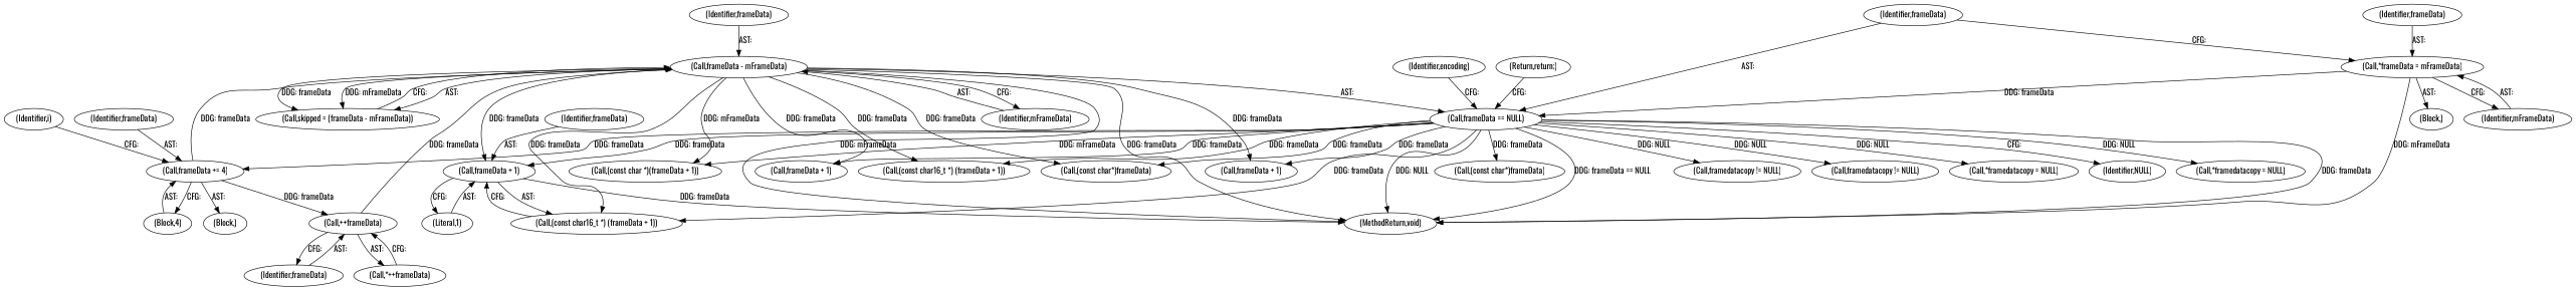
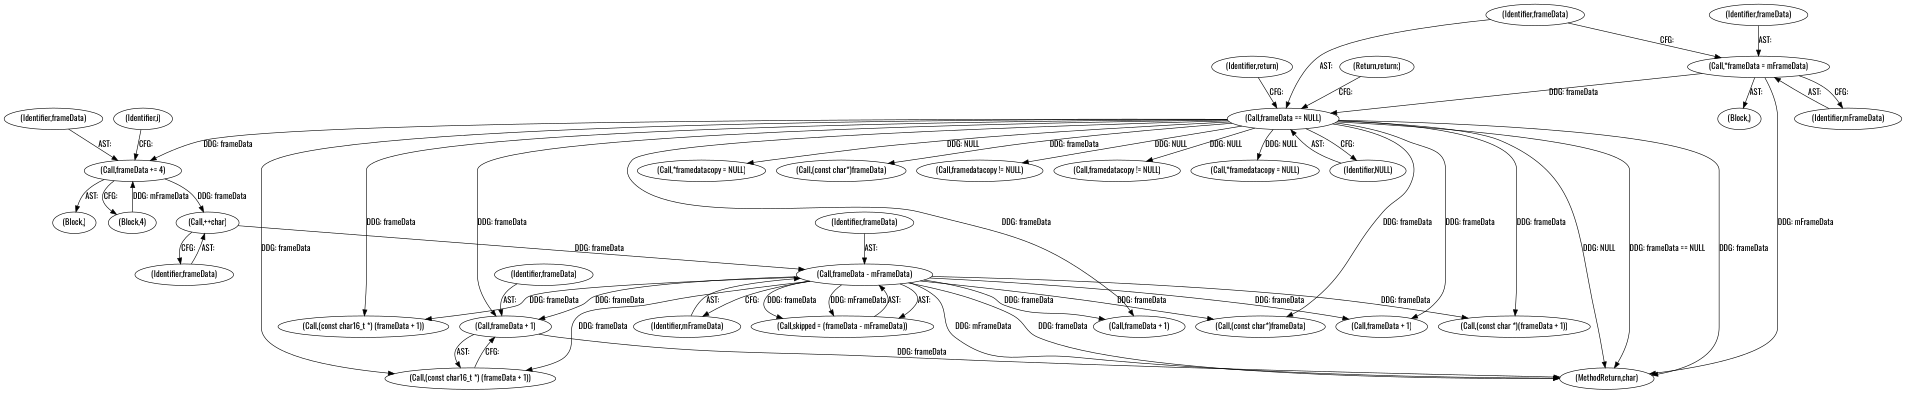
  digraph {
    fontname=Oswald
    node [fontname=Oswald]
    edge [fontname=Oswald]
    n1 [label="(Call,frameData + 1)"]
-   n2 [label="(MethodReturn,void)"]
-   n3 [label="(Literal,1)"]
+   n2 [label="(MethodReturn,char)"]
    n4 [label="(Call,(const char16_t *) (frameData + 1))"]
    n5 [label="(Call,frameData - mFrameData)"]
    n6 [label="(Call,(const char *)(frameData + 1))"]
    n7 [label="(Call,(const char16_t *) (frameData + 1))"]
    n8 [label="(Call,frameData + 1)"]
    n9 [label="(Identifier,mFrameData)"]
    n10 [label="(Call,skipped = (frameData - mFrameData))"]
    n11 [label="(Call,(const char*)frameData)"]
    n12 [label="(Call,frameData + 1)"]
    n13 [label="(Call,frameData += 4)"]
-   n14 [label="(Call,++frameData)"]
+   n14 [label="(Call,++char)"]
    n15 [label="(Block,4)"]
    n16 [label="(Block,)"]
    n17 [label="(Identifier,frameData)"]
-   n18 [label="(Call,*++frameData)"]
    n19 [label="(Call,frameData == NULL)"]
    n20 [label="(Call,*framedatacopy = NULL)"]
    n21 [label="(Call,(const char*)frameData)"]
    n22 [label="(Call,framedatacopy != NULL)"]
    n23 [label="(Call,framedatacopy != NULL)"]
    n24 [label="(Call,*framedatacopy = NULL)"]
    n25 [label="(Identifier,NULL)"]
    n26 [label="(Call,*frameData = mFrameData)"]
    n27 [label="(Identifier,mFrameData)"]
    n28 [label="(Block,)"]
    n29 [label="(Identifier,frameData)"]
-   n30 [label="(Identifier,encoding)"]
+   n30 [label="(Identifier,return)"]
    n31 [label="(Identifier,i)"]
    n32 [label="(Identifier,frameData)"]
    n33 [label="(Identifier,frameData)"]
    n34 [label="(Identifier,frameData)"]
    n35 [label="(Identifier,frameData)"]
    n36 [label="(Return,return;)"]
    n1 -> n2 [label="DDG: frameData"]
-   n1 -> n3 [label="CFG: "]
    n1 -> n4 [label="AST: "]
-   n3 -> n1 [label="AST: "]
    n4 -> n1 [label="CFG: "]
    n5 -> n1 [label="DDG: frameData"]
    n5 -> n2 [label="DDG: frameData"]
    n5 -> n2 [label="DDG: mFrameData"]
    n5 -> n4 [label="DDG: frameData"]
-   n5 -> n6 [label="DDG: mFrameData"]
+   n5 -> n6 [label="DDG: frameData"]
    n5 -> n7 [label="DDG: frameData"]
    n5 -> n8 [label="DDG: frameData"]
    n5 -> n9 [label="CFG: "]
    n5 -> n10 [label="AST: "]
    n5 -> n10 [label="DDG: frameData"]
    n5 -> n10 [label="DDG: mFrameData"]
    n5 -> n11 [label="DDG: frameData"]
    n5 -> n12 [label="DDG: frameData"]
    n9 -> n5 [label="AST: "]
-   n10 -> n5 [label="CFG: "]
-   n13 -> n5 [label="DDG: frameData"]
+   n10 -> n5 [label="AST: "]
    n13 -> n14 [label="DDG: frameData"]
    n13 -> n15 [label="CFG: "]
    n13 -> n16 [label="AST: "]
    n14 -> n5 [label="DDG: frameData"]
    n14 -> n17 [label="CFG: "]
-   n14 -> n18 [label="AST: "]
-   n15 -> n13 [label="AST: "]
+   n15 -> n13 [label="DDG: mFrameData"]
    n17 -> n14 [label="AST: "]
-   n18 -> n14 [label="CFG: "]
    n19 -> n1 [label="DDG: frameData"]
    n19 -> n2 [label="DDG: frameData"]
    n19 -> n2 [label="DDG: NULL"]
    n19 -> n2 [label="DDG: frameData == NULL"]
    n19 -> n4 [label="DDG: frameData"]
-   n19 -> n6 [label="DDG: mFrameData"]
+   n19 -> n6 [label="DDG: frameData"]
    n19 -> n7 [label="DDG: frameData"]
    n19 -> n8 [label="DDG: frameData"]
    n19 -> n11 [label="DDG: frameData"]
    n19 -> n12 [label="DDG: frameData"]
    n19 -> n13 [label="DDG: frameData"]
    n19 -> n20 [label="DDG: NULL"]
    n19 -> n21 [label="DDG: frameData"]
    n19 -> n22 [label="DDG: NULL"]
    n19 -> n23 [label="DDG: NULL"]
    n19 -> n24 [label="DDG: NULL"]
    n19 -> n25 [label="CFG: "]
-   n5 -> n19 [label="AST: "]
+   n25 -> n19 [label="AST: "]
    n26 -> n2 [label="DDG: mFrameData"]
    n26 -> n19 [label="DDG: frameData"]
    n26 -> n27 [label="CFG: "]
    n26 -> n28 [label="AST: "]
    n27 -> n26 [label="AST: "]
    n29 -> n13 [label="AST: "]
    n30 -> n19 [label="CFG: "]
    n31 -> n13 [label="CFG: "]
    n32 -> n1 [label="AST: "]
    n33 -> n19 [label="AST: "]
    n33 -> n26 [label="CFG: "]
    n34 -> n5 [label="AST: "]
    n35 -> n26 [label="AST: "]
    n36 -> n19 [label="CFG: "]
  }
